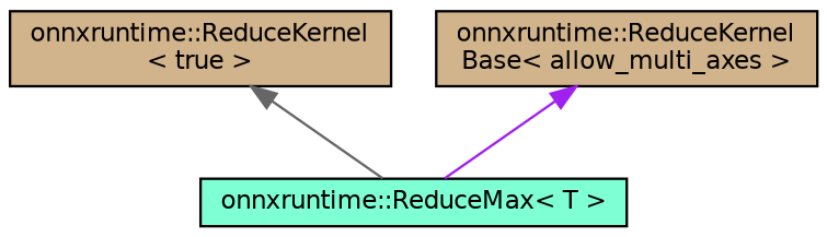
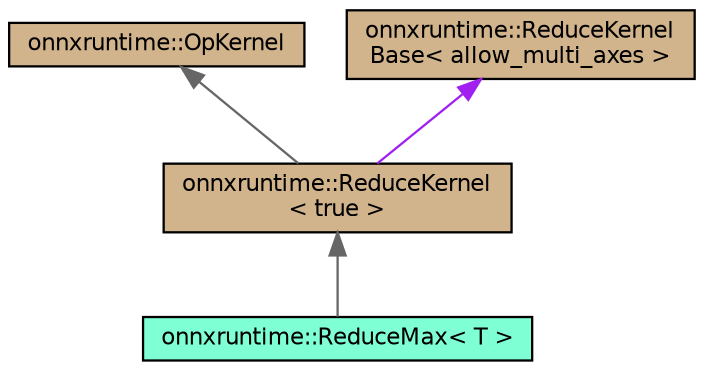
  digraph {
    node [color=black fillcolor=tan fontname=Helvetica fontsize=10 shape=record style=filled]
    edge [color=gray40 dir=back fontname=Helvetica fontsize=10 labelfontname=Helvetica labelfontsize=10 style=solid]
    n1 [fillcolor=aquamarine fontcolor=black height=0.2 label="onnxruntime::ReduceMax\< T \>" width=0.4]
    n2 [height=0.2 label="onnxruntime::ReduceKernel\l\< true \>" width=0.4]
+   n3 [height=0.2 label="onnxruntime::OpKernel" width=0.4]
    n4 [height=0.2 label="onnxruntime::ReduceKernel\lBase\< allow_multi_axes \>" width=0.4]
    n2 -> n1
-   n4 -> n1 [color=purple]
+   n3 -> n2
+   n4 -> n2 [color=purple]
  }
